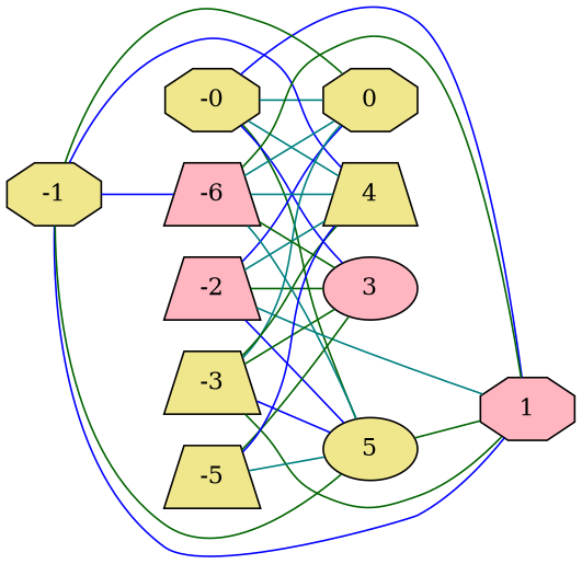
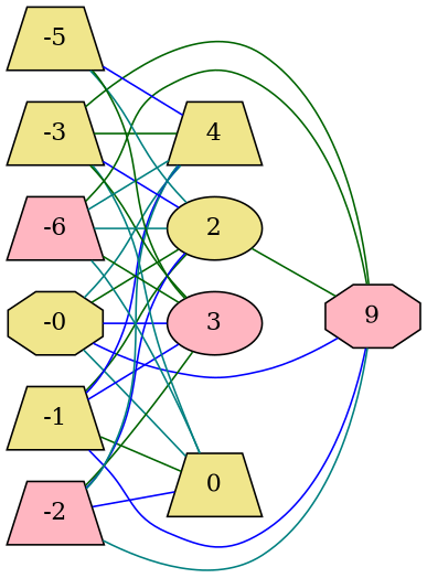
  graph {
    rankdir=LR
    node [fillcolor=khaki shape=trapezium style=filled]
    edge [color=darkgreen]
    -0 [shape=octagon]
-   0 [shape=octagon]
-   1 [fillcolor=lightpink shape=octagon]
-   2 [shape=ellipse label=5]
+   0
+   1 [fillcolor=lightpink shape=octagon label=9]
+   2 [shape=ellipse]
    3 [fillcolor=lightpink shape=ellipse]
    4
-   -1 [shape=octagon]
+   -1
    -2 [fillcolor=lightpink]
    -3
    n10 [fillcolor=lightpink label=-6]
    -5
    -0 -- 0 [color=teal]
    -0 -- 1 [color=blue]
    -0 -- 2
    -0 -- 3 [color=blue]
    -0 -- 4 [color=teal]
    2 -- 1
    -1 -- 0
    -1 -- 1 [color=blue]
    -1 -- 2
-   -1 -- n10 [color=blue]
+   -1 -- 3 [color=blue]
    -1 -- 4 [color=blue]
    -2 -- 0 [color=blue]
    -2 -- 1 [color=teal]
    -2 -- 2 [color=blue]
    -2 -- 3
    -2 -- 4 [color=teal]
    -3 -- 0 [color=teal]
    -3 -- 1
    -3 -- 2 [color=blue]
    -3 -- 3
    -3 -- 4
    n10 -- 0 [color=teal]
    n10 -- 1
    n10 -- 2 [color=teal]
    n10 -- 3
    n10 -- 4 [color=teal]
    -5 -- 2 [color=teal]
    -5 -- 3
    -5 -- 4 [color=blue]
  }
